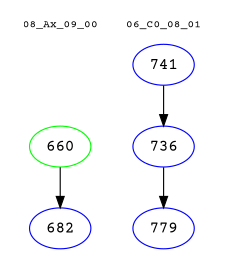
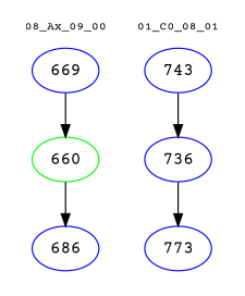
  digraph {
    fontname="Courier Prime"
    node [color=blue fontname="Courier Prime"]
    edge [color=black fontname="Courier Prime"]
+   n1 [label=669]
    n2 [color=green label=660]
-   n3 [label=682]
-   n4 [label=741]
+   n3 [label=686]
+   n4 [label=743]
    n5 [label=736]
-   n6 [label=779]
+   n6 [label=773]
    subgraph cluster_1 {
      color=white
      fontsize=10
      label="08_Ax_09_00"
+     n1
      n2
      n3
    }
    subgraph cluster_2 {
      color=white
      fontsize=10
-     label="06_C0_08_01"
+     label="01_C0_08_01"
      n4
      n5
      n6
    }
+   n1 -> n2
    n2 -> n3
    n4 -> n5
    n5 -> n6
  }
